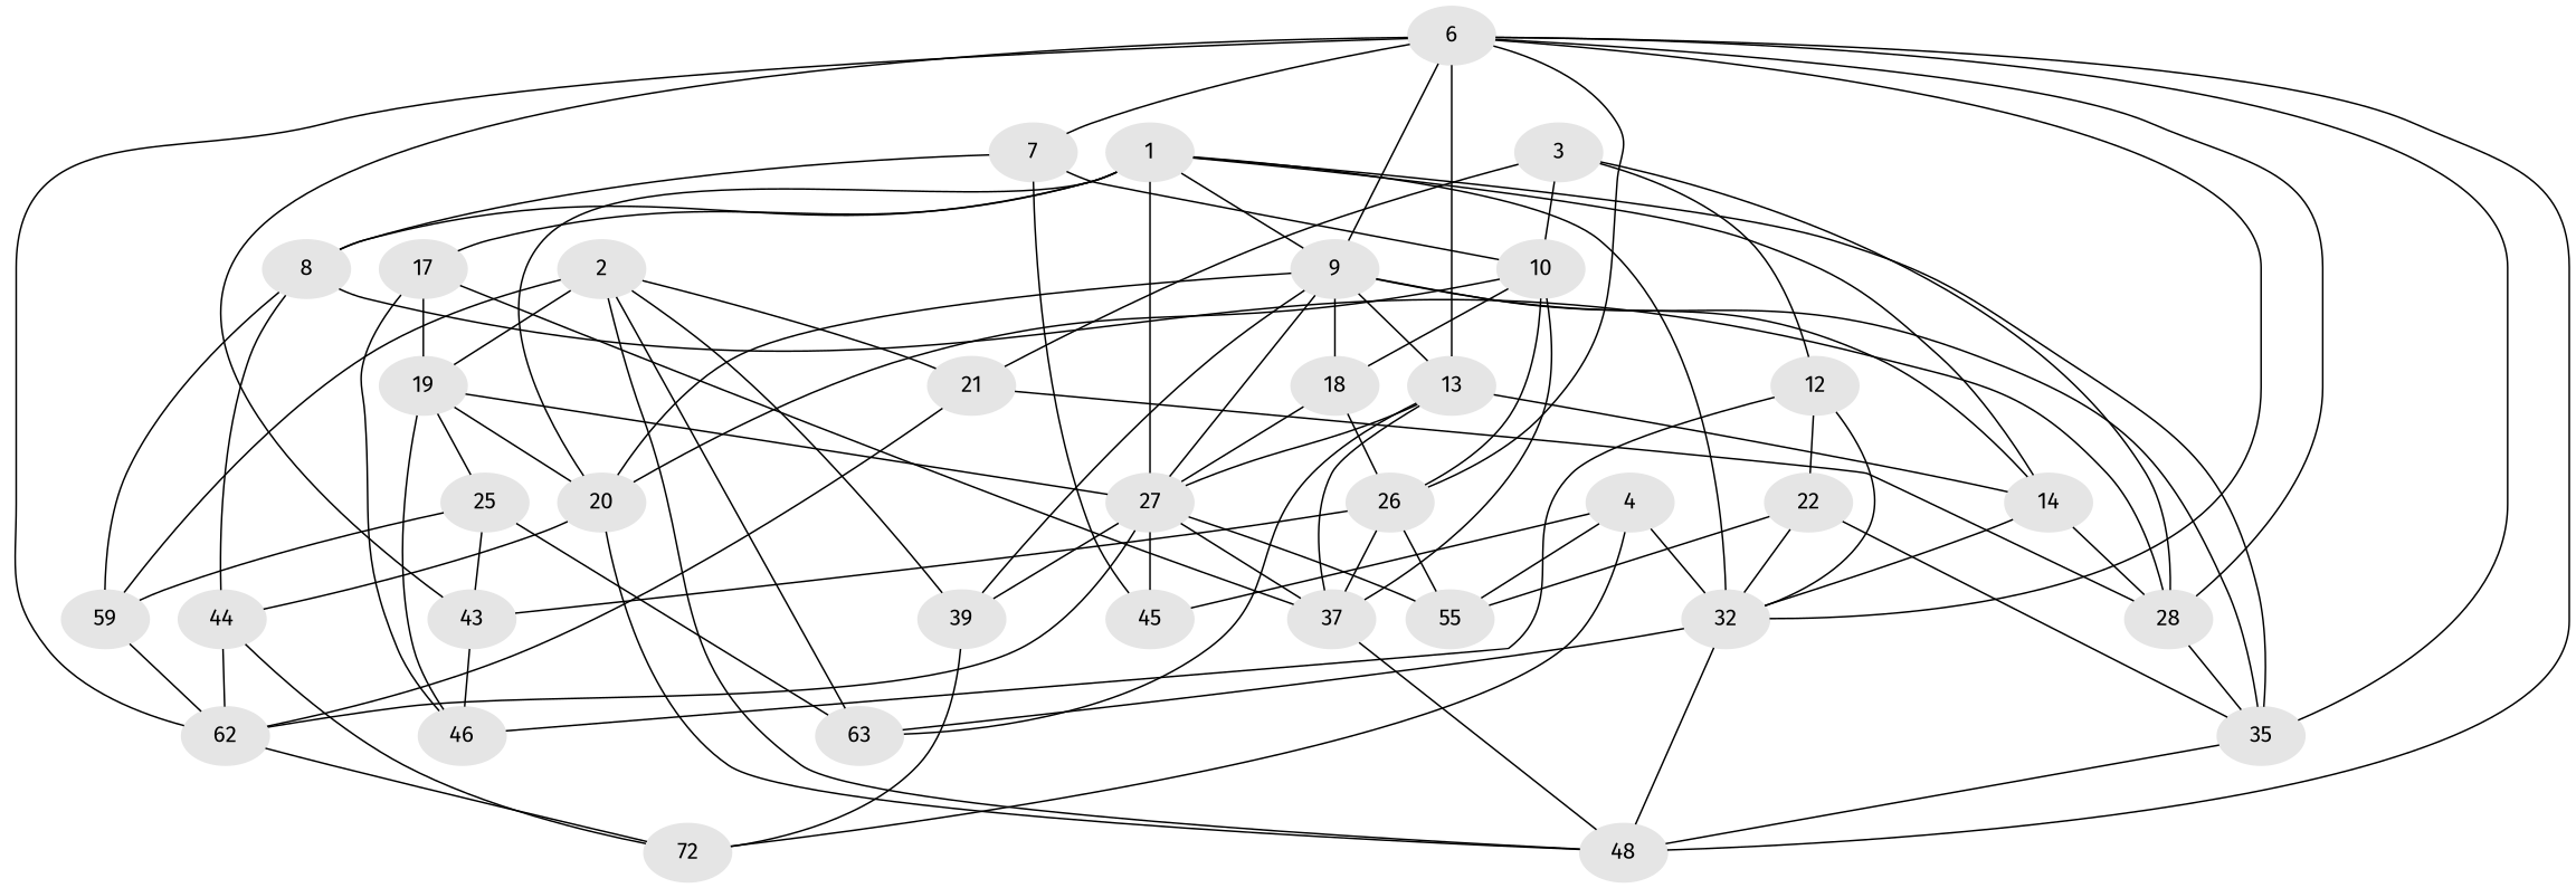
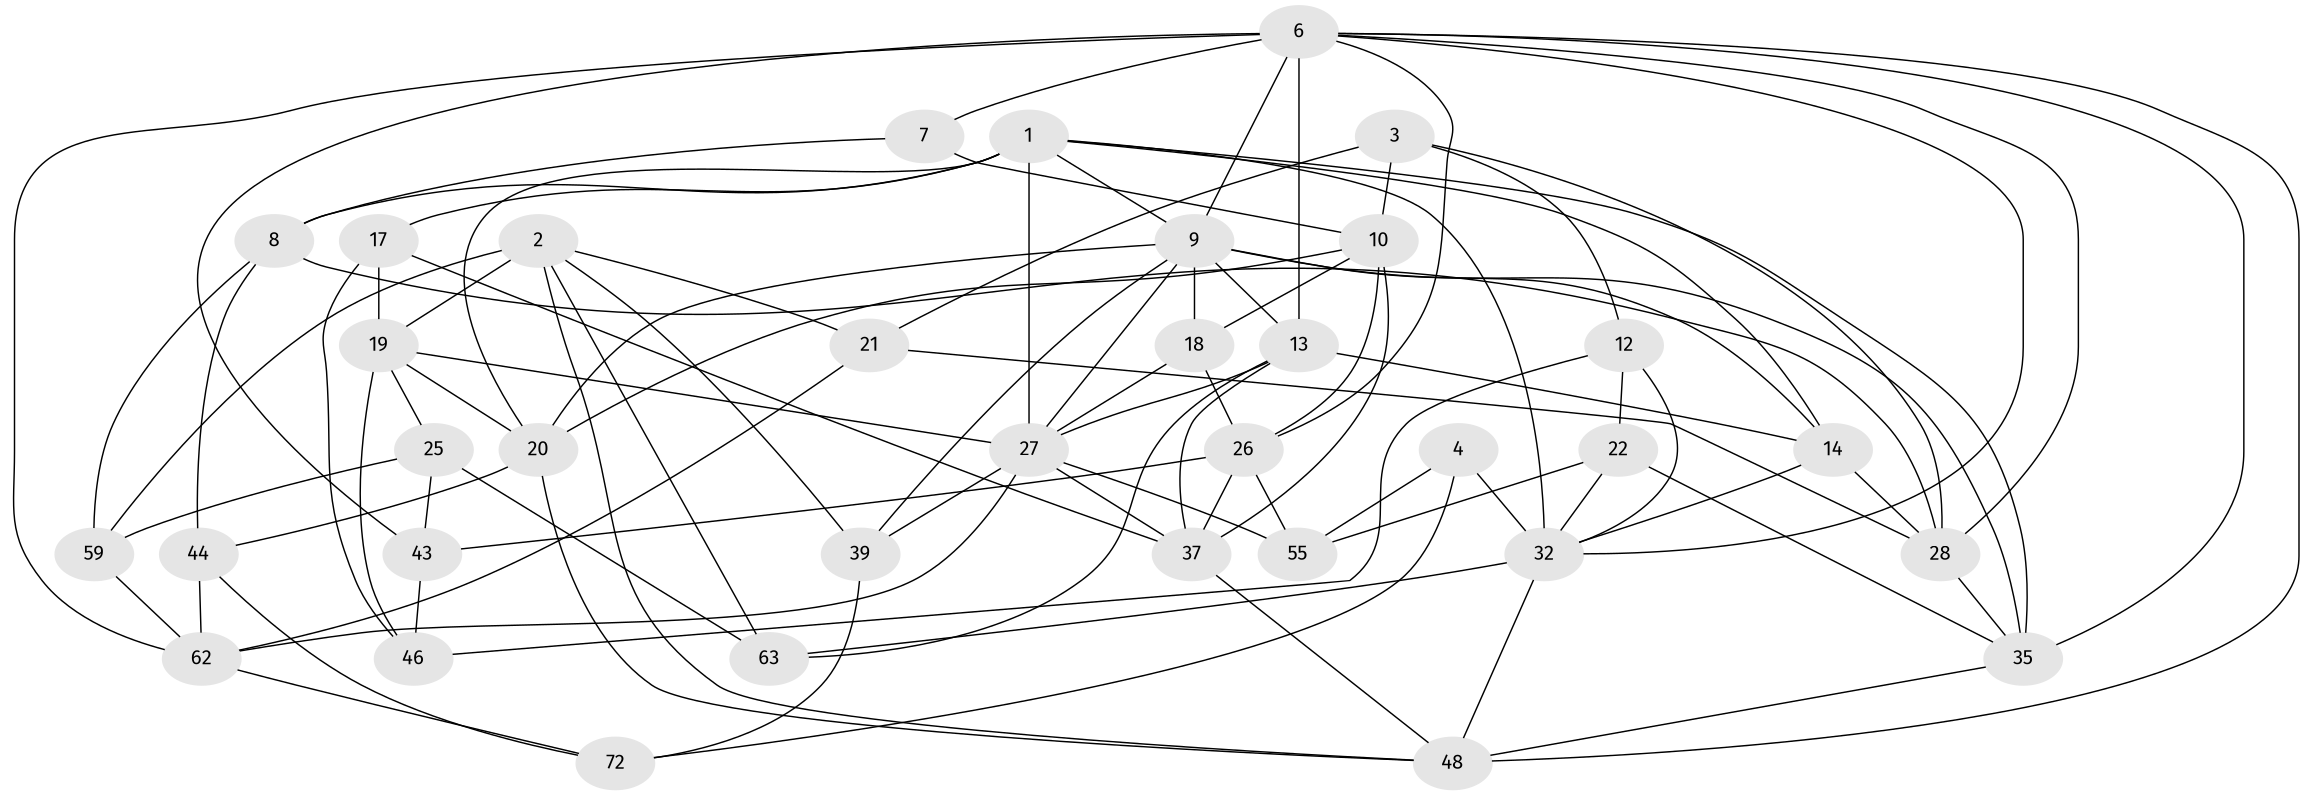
  graph {
    fontname="Fira Sans"
    node [color=gray90 fontname="Fira Sans" style=filled]
    edge [fontname="Fira Sans"]
    1 [super="+5+36"]
    8 [super="+33"]
    9 [super="+40+11"]
    14 [super="+68"]
    17 [super="+54"]
    20 [super="+51"]
    27 [super="+47+52"]
    32 [super="+61"]
    35 [super="+73"]
    59
    28 [super="+53"]
    44
    39
    13 [super="+60+64"]
    18
    19 [super="+24+23"]
    37 [super="+49"]
    46
    48 [super="+70"]
-   45
    55
    62 [super="+66"]
    63
    2 [super="+31"]
    21
    25
    72
    10 [super="+42"]
    26 [super="+30"]
    3
    12
    22
    4
    6 [super="+34+16"]
    7
    43
    1 -- 8 [weight=2]
    1 -- 9
    1 -- 14 [weight=2]
    1 -- 17 [weight=3]
    1 -- 20
    1 -- 27
    1 -- 32
    1 -- 35
    8 -- 59
    8 -- 28
    8 -- 44
    9 -- 14
    9 -- 20
    9 -- 27 [weight=2]
    9 -- 35
    9 -- 39
    9 -- 13
    9 -- 18
    14 -- 32
    14 -- 28
    17 -- 19
    17 -- 37
    17 -- 46
    20 -- 44
    20 -- 48
    27 -- 39
    27 -- 37
-   27 -- 45
    27 -- 55
    27 -- 62
    32 -- 48
    32 -- 63
    35 -- 48
    59 -- 62
    28 -- 35
    44 -- 62
    44 -- 72
    39 -- 72
    13 -- 14
    13 -- 27 [weight=2]
    13 -- 37
    13 -- 63
    18 -- 27
    18 -- 26
    19 -- 20
    19 -- 27
    19 -- 46
    19 -- 25
    37 -- 48
    62 -- 72
    2 -- 59
    2 -- 39
    2 -- 19 [weight=3]
    2 -- 48
    2 -- 63
    2 -- 21
    21 -- 28
    21 -- 62
    25 -- 59
    25 -- 63
    25 -- 43
    10 -- 20
    10 -- 18
    10 -- 37
    10 -- 26
    26 -- 37
    26 -- 55
    26 -- 43
    3 -- 28
    3 -- 21
    3 -- 10
    3 -- 12
    12 -- 32
    12 -- 46
    12 -- 22
    22 -- 32
    22 -- 35
    22 -- 55
    4 -- 32
-   4 -- 45
    4 -- 55
    4 -- 72
    6 -- 9 [weight=2]
    6 -- 32
    6 -- 35
    6 -- 28
    6 -- 13 [weight=2]
    6 -- 48
    6 -- 62
    6 -- 26
    6 -- 7
    6 -- 43
    7 -- 8
-   7 -- 45
    7 -- 10
    43 -- 46
  }
